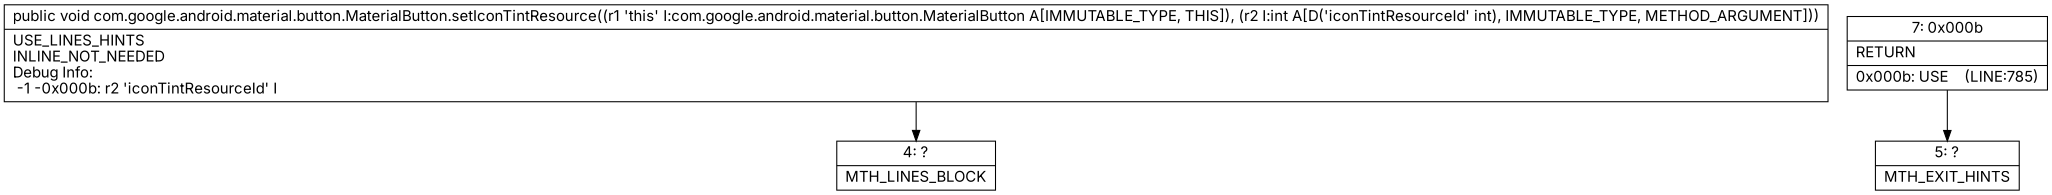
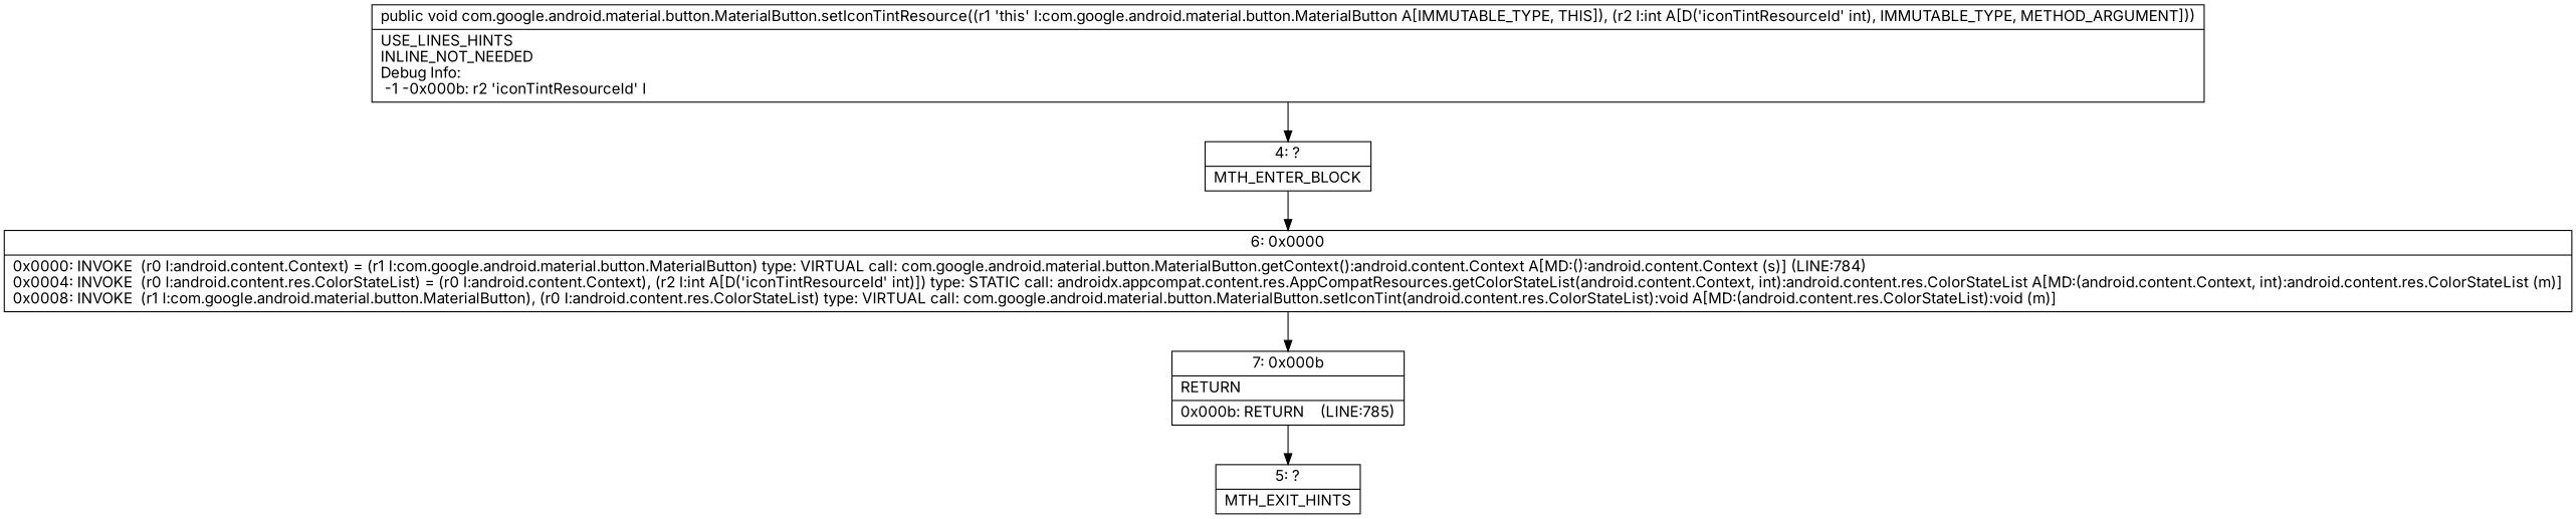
  digraph {
    fontname=Inter
    node [fontname=Inter shape=record]
    edge [fontname=Inter]
-   n1 [label="{4\:\ ?|MTH_LINES_BLOCK\l}"]
-   n3 [label="{7\:\ 0x000b|RETURN\l|0x000b: USE    (LINE:785)\l}"]
+   n1 [label="{4\:\ ?|MTH_ENTER_BLOCK\l}"]
+   n2 [label="{6\:\ 0x0000|0x0000: INVOKE  (r0 I:android.content.Context) = (r1 I:com.google.android.material.button.MaterialButton) type: VIRTUAL call: com.google.android.material.button.MaterialButton.getContext():android.content.Context A[MD:():android.content.Context (s)] (LINE:784)\l0x0004: INVOKE  (r0 I:android.content.res.ColorStateList) = (r0 I:android.content.Context), (r2 I:int A[D('iconTintResourceId' int)]) type: STATIC call: androidx.appcompat.content.res.AppCompatResources.getColorStateList(android.content.Context, int):android.content.res.ColorStateList A[MD:(android.content.Context, int):android.content.res.ColorStateList (m)]\l0x0008: INVOKE  (r1 I:com.google.android.material.button.MaterialButton), (r0 I:android.content.res.ColorStateList) type: VIRTUAL call: com.google.android.material.button.MaterialButton.setIconTint(android.content.res.ColorStateList):void A[MD:(android.content.res.ColorStateList):void (m)]\l}"]
+   n3 [label="{7\:\ 0x000b|RETURN\l|0x000b: RETURN    (LINE:785)\l}"]
    n4 [label="{5\:\ ?|MTH_EXIT_HINTS\l}"]
    n5 [label="{public void com.google.android.material.button.MaterialButton.setIconTintResource((r1 'this' I:com.google.android.material.button.MaterialButton A[IMMUTABLE_TYPE, THIS]), (r2 I:int A[D('iconTintResourceId' int), IMMUTABLE_TYPE, METHOD_ARGUMENT]))  | USE_LINES_HINTS\lINLINE_NOT_NEEDED\lDebug Info:\l  \-1 \-0x000b: r2 'iconTintResourceId' I\l}"]
+   n1 -> n2
+   n2 -> n3
    n3 -> n4
    n5 -> n1
  }
